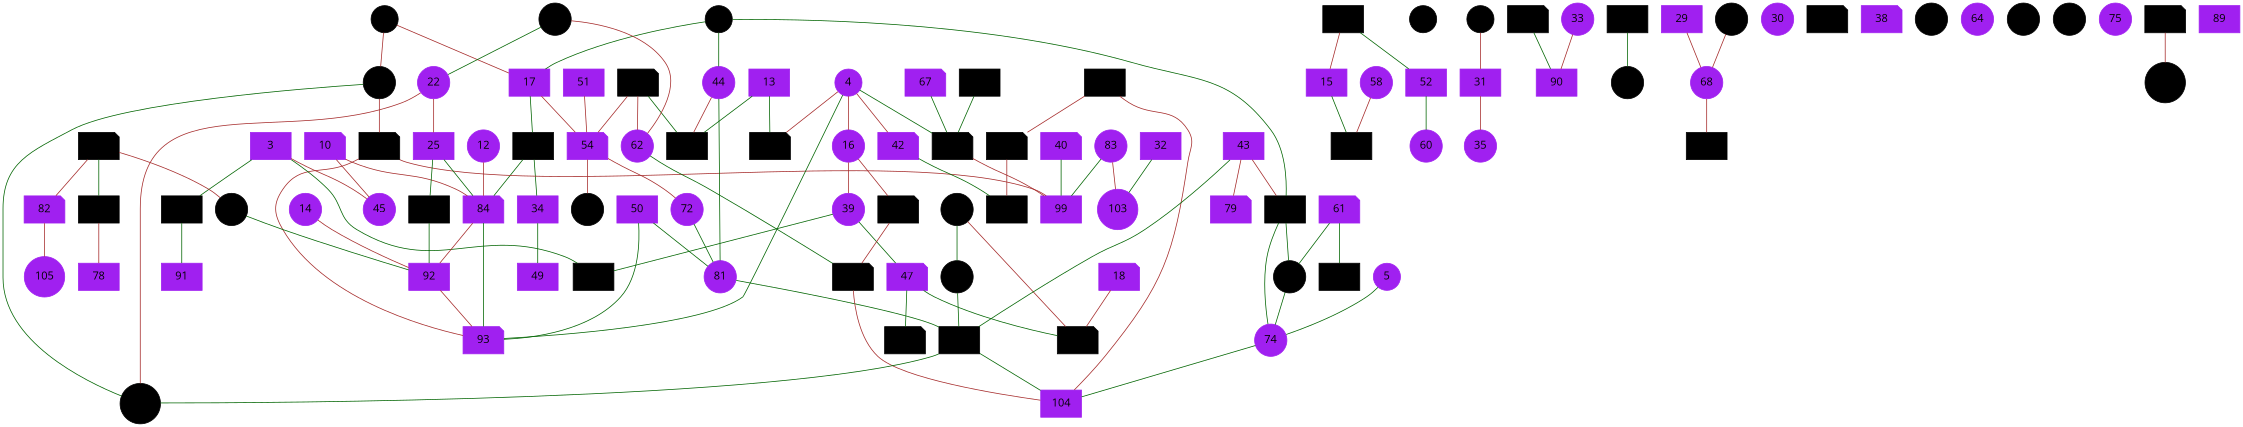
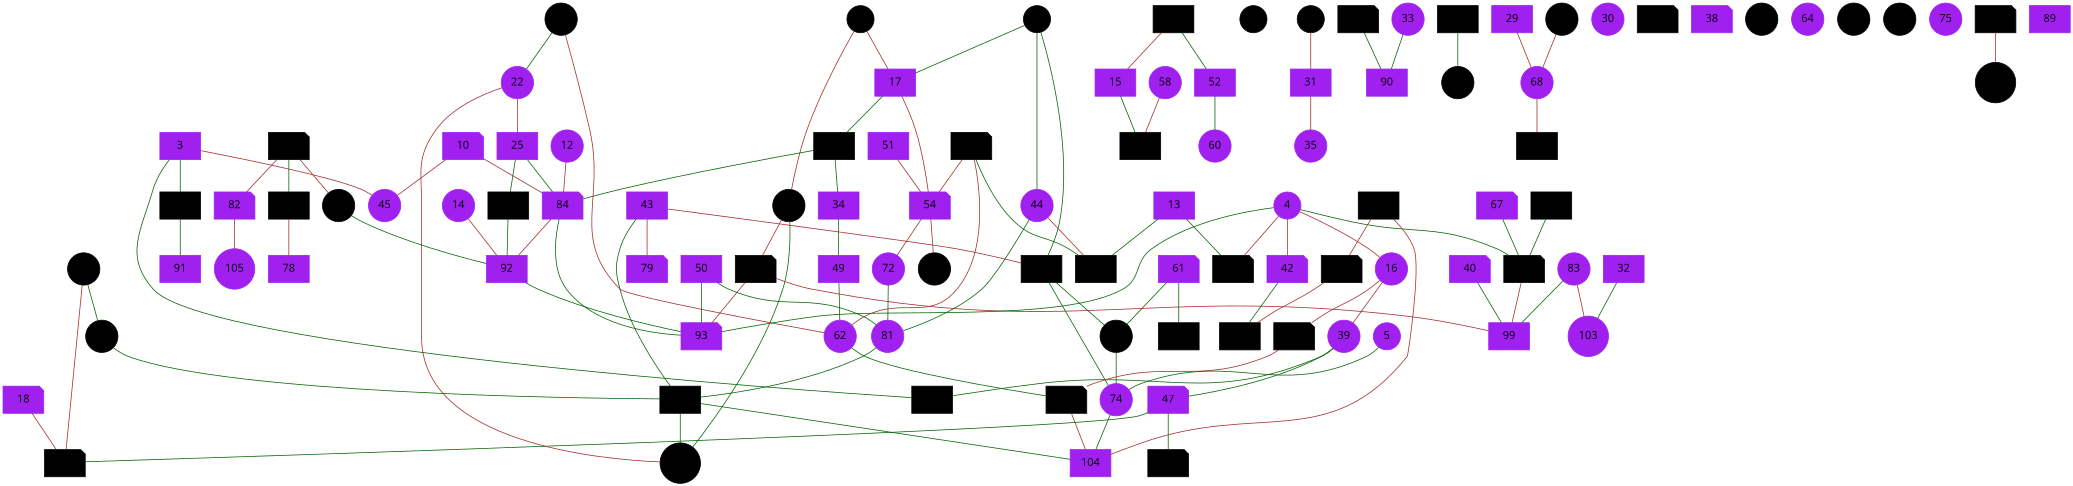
  graph {
    fontname="Open Sans"
    node [color=purple fontname="Open Sans" shape=circle style=filled]
    edge [color=darkgreen fontname="Open Sans"]
    1 [color=black]
    17 [shape=box]
    23 [color=black]
    54 [shape=note]
    24 [color=black shape=box]
    102 [color=black]
    86 [color=black shape=note]
    2 [color=black]
    44
    57 [color=black shape=box]
    59 [color=black shape=box]
    81
    74
    65 [color=black]
    3 [shape=box]
    45
    46 [color=black shape=box]
    97 [color=black shape=box]
    91 [shape=box]
    4
    16
    42 [shape=note]
    71 [color=black shape=note]
    87 [color=black shape=note]
    93 [shape=note]
    39
    95 [color=black shape=note]
    69 [color=black shape=box]
    99 [shape=box]
    5
    104 [shape=box]
    6 [color=black shape=box]
    15 [shape=box]
    52 [shape=box]
    80 [color=black shape=box]
    60
    7 [color=black shape=note]
    62
    72
    77 [color=black]
    100 [color=black shape=note]
    8 [color=black]
    9 [color=black]
    31 [shape=box]
    35
    10 [shape=note]
    84 [shape=note]
    92 [shape=box]
    11 [color=black shape=box]
    48 [color=black shape=note]
    12
    13 [shape=box]
    14
    47 [shape=note]
    34 [shape=box]
    18 [shape=note]
    98 [color=black shape=note]
    19 [color=black]
    22
    25 [shape=box]
    20 [color=black shape=note]
    37 [color=black shape=box]
    73 [color=black]
    82 [shape=note]
    78 [shape=box]
    105
    21 [color=black shape=note]
    90 [shape=box]
    63 [color=black shape=box]
    49 [shape=box]
    26 [color=black shape=box]
    53 [color=black]
    27 [color=black]
    28 [color=black]
    96 [color=black shape=box]
    29 [shape=box]
    68
    88 [color=black shape=box]
    30
    32 [shape=box]
    103
    33
    36 [color=black shape=note]
    38 [shape=note]
    94 [color=black shape=note]
    40 [shape=note]
    41 [color=black shape=box]
    43 [shape=box]
    79 [shape=note]
    50 [shape=box]
    51 [shape=box]
    55 [color=black]
    56 [color=black]
    58
    61 [shape=note]
    85 [color=black shape=box]
    64
    66 [color=black]
    67 [shape=note]
    70 [color=black]
    75
    76 [color=black shape=note]
    101 [color=black]
    83
    89 [shape=box]
    1 -- 17 [color=brown]
    1 -- 23 [color=brown]
    17 -- 54 [color=brown]
    17 -- 24
    23 -- 102
    23 -- 86 [color=brown]
    54 -- 72 [color=brown]
    54 -- 77 [color=brown]
    24 -- 84
    24 -- 34
    86 -- 93 [color=brown]
    86 -- 99 [color=brown]
    2 -- 17
    2 -- 44
    2 -- 57
    44 -- 59 [color=brown]
    44 -- 81
    57 -- 74
    57 -- 65
    81 -- 96
    74 -- 104
    65 -- 74
    3 -- 45 [color=brown]
    3 -- 46
    3 -- 97
    46 -- 91
    4 -- 16 [color=brown]
    4 -- 42 [color=brown]
    4 -- 71 [color=brown]
    4 -- 87
    4 -- 93
    16 -- 39 [color=brown]
    16 -- 95 [color=brown]
    42 -- 69
    87 -- 99 [color=brown]
    39 -- 97
    39 -- 47
    95 -- 100 [color=brown]
    5 -- 74
    6 -- 15 [color=brown]
    6 -- 52
    15 -- 80
    52 -- 60
    7 -- 54 [color=brown]
    7 -- 59
    7 -- 62 [color=brown]
    62 -- 100
    72 -- 81
    100 -- 104 [color=brown]
    9 -- 31 [color=brown]
    31 -- 35 [color=brown]
    10 -- 45 [color=brown]
    10 -- 84 [color=brown]
    84 -- 93
    84 -- 92 [color=brown]
-   92 -- 93 [color=brown]
+   92 -- 93
    11 -- 104 [color=brown]
    11 -- 48 [color=brown]
    48 -- 69 [color=brown]
    12 -- 84 [color=brown]
    13 -- 59
    13 -- 71
    14 -- 92 [color=brown]
    47 -- 98
    47 -- 94
    34 -- 49
    18 -- 98 [color=brown]
    19 -- 62 [color=brown]
    19 -- 22
    22 -- 102 [color=brown]
    22 -- 25 [color=brown]
    25 -- 84
    25 -- 63
    20 -- 37
    20 -- 73 [color=brown]
    20 -- 82 [color=brown]
    37 -- 78 [color=brown]
    73 -- 92
    82 -- 105 [color=brown]
    21 -- 90
    63 -- 92
+   49 -- 62
    26 -- 53
    27 -- 98 [color=brown]
    27 -- 28
    28 -- 96
    96 -- 102
    96 -- 104
    29 -- 68 [color=brown]
    68 -- 88 [color=brown]
    32 -- 103
-   33 -- 90 [color=brown]
+   33 -- 90
    40 -- 99
    41 -- 87
    43 -- 57 [color=brown]
    43 -- 96
    43 -- 79 [color=brown]
    50 -- 81
    50 -- 93
    51 -- 54 [color=brown]
    56 -- 68 [color=brown]
    58 -- 80 [color=brown]
    61 -- 65
    61 -- 85
    67 -- 87
    76 -- 101 [color=brown]
    83 -- 99
    83 -- 103 [color=brown]
  }
